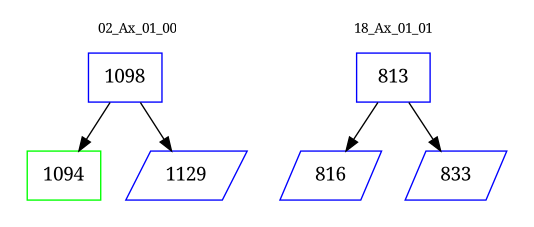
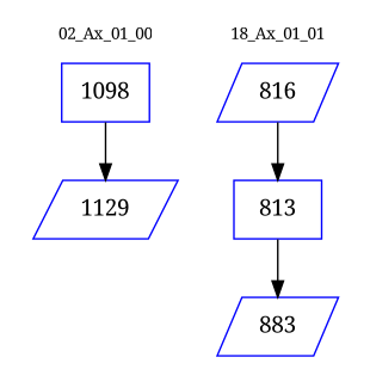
  digraph {
    fontname="Noto Serif"
    node [color=blue fontname="Noto Serif" shape=box]
    edge [color=black fontname="Noto Serif"]
    n1 [label=1098]
-   n2 [color=green label=1094]
    n3 [label=1129 shape=parallelogram]
    n4 [label=816 shape=parallelogram]
    n5 [label=813]
-   n6 [label=833 shape=parallelogram]
+   n6 [label=883 shape=parallelogram]
    subgraph cluster_1 {
      color=white
      fontsize=10
      label="02_Ax_01_00"
      n1
-     n2
      n3
    }
    subgraph cluster_2 {
      color=white
      fontsize=10
      label="18_Ax_01_01"
      n4
      n5
      n6
    }
-   n1 -> n2
    n1 -> n3
-   n5 -> n4
+   n4 -> n5
    n5 -> n6
  }
